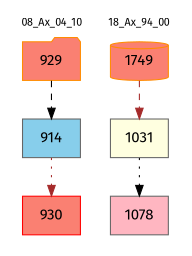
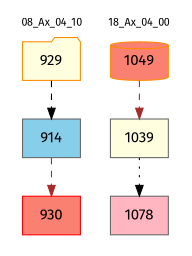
  digraph {
    fontname="Fira Sans"
    node [color=gray40 fillcolor=lightyellow fontname="Fira Sans" shape=box style=filled]
    edge [color=black fontname="Fira Sans" style=dashed]
-   n1 [color=darkorange fillcolor=salmon label=929 shape=folder]
+   n1 [color=darkorange label=929 shape=folder]
    n2 [fillcolor=skyblue label=914]
    n3 [color=red fillcolor=salmon label=930]
-   n4 [color=darkorange fillcolor=salmon label=1749 shape=cylinder]
-   n5 [label=1031]
+   n4 [color=darkorange fillcolor=salmon label=1049 shape=cylinder]
+   n5 [label=1039]
    n6 [fillcolor=lightpink label=1078]
    subgraph cluster_1 {
      color=white
      fontsize=10
      label="08_Ax_04_10"
      n1
      n2
      n3
    }
    subgraph cluster_2 {
      color=white
      fontsize=10
-     label="18_Ax_94_00"
+     label="18_Ax_04_00"
      n4
      n5
      n6
    }
    n1 -> n2
-   n2 -> n3 [color=brown style=dotted]
+   n2 -> n3 [color=brown]
    n4 -> n5 [color=brown]
    n5 -> n6 [style=dotted]
  }
